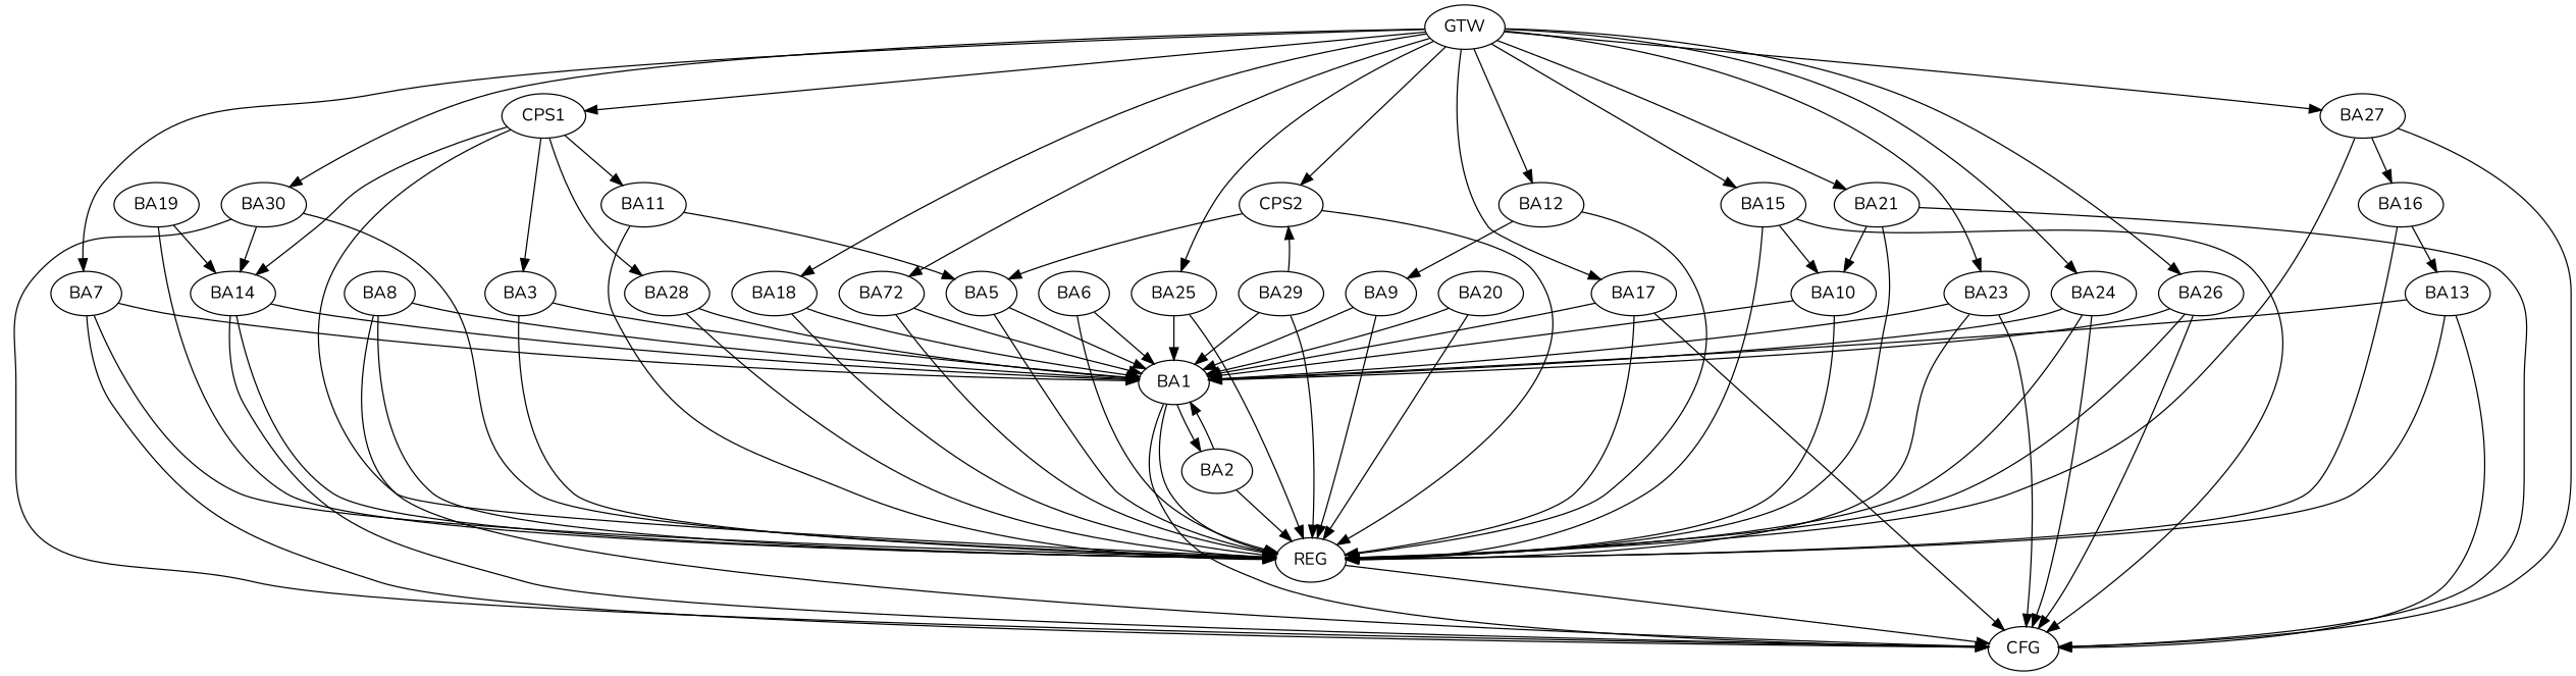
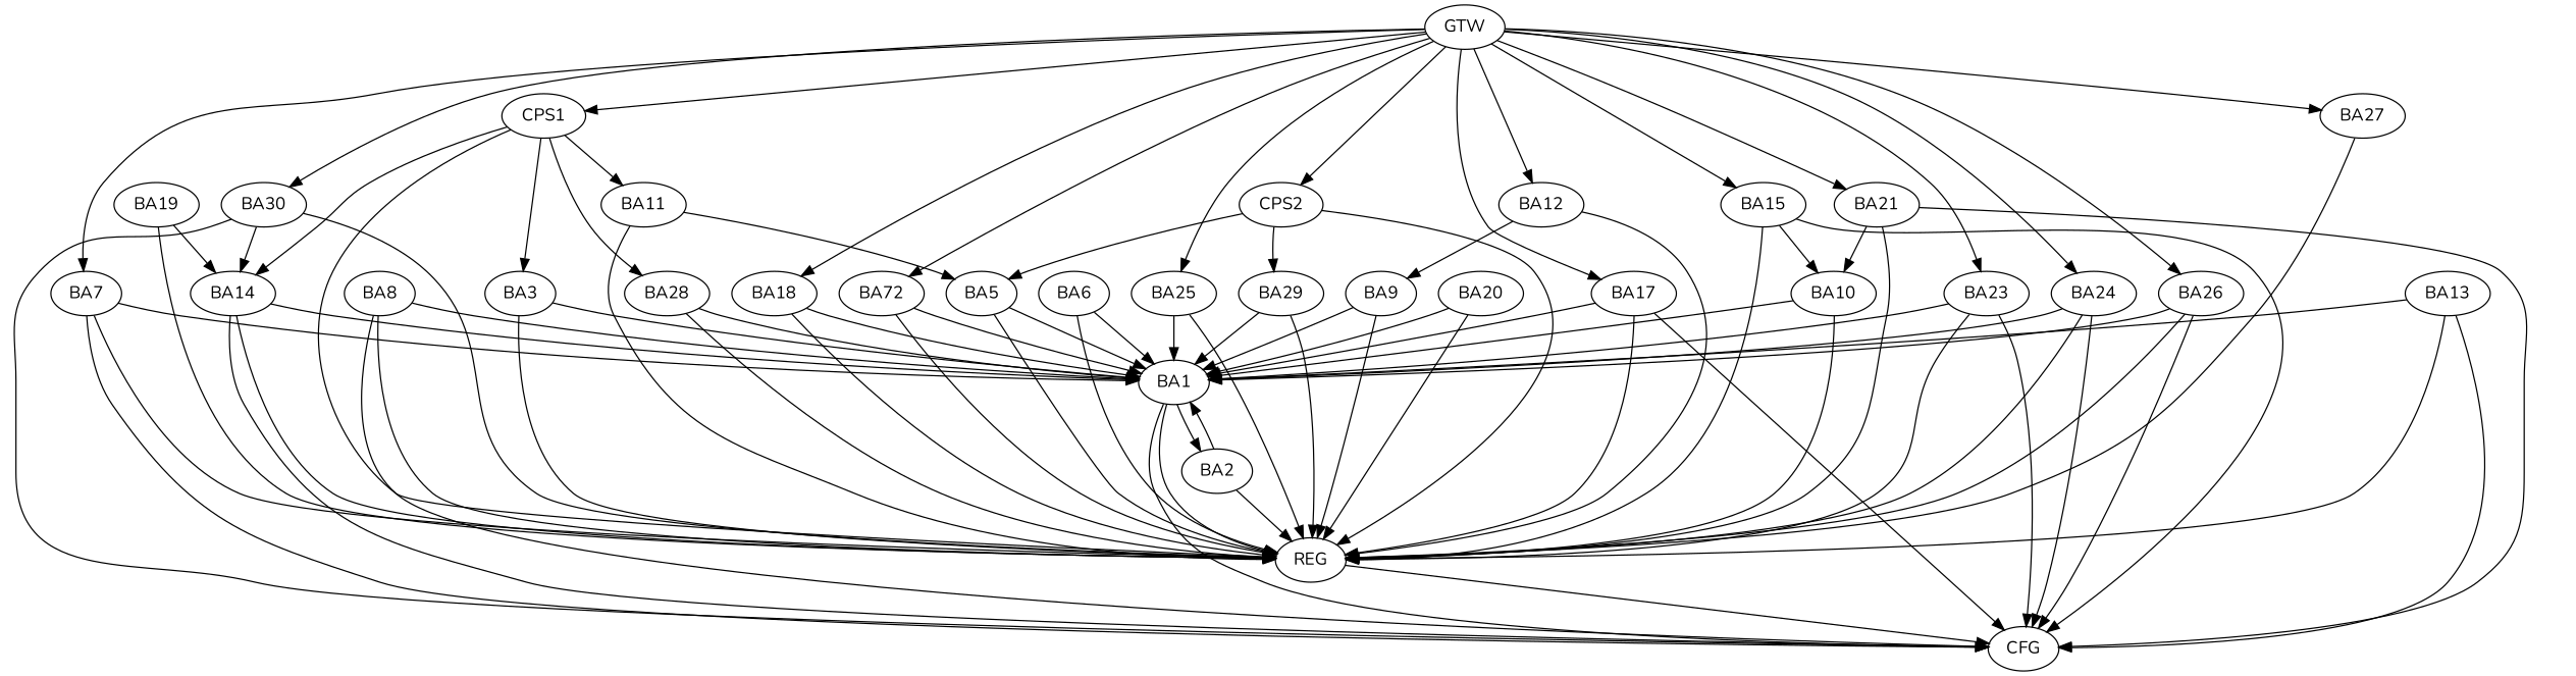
  strict digraph {
    fontname=Nunito
    node [fontname=Nunito]
    edge [fontname=Nunito]
    n1 [label=BA1]
    n2 [label=BA2]
    n3 [label=REG]
    n4 [label=CFG]
    n5 [label=BA3]
    n6 [label=BA5]
    n7 [label=BA6]
    n8 [label=BA7]
    n9 [label=BA8]
    n10 [label=BA9]
    n11 [label=BA10]
    n12 [label=BA11]
    n13 [label=BA12]
    n14 [label=BA13]
    n15 [label=BA14]
    n16 [label=BA15]
-   n17 [label=BA16]
    n18 [label=BA17]
    n19 [label=BA18]
    n20 [label=BA19]
    n21 [label=BA20]
    n22 [label=BA21]
    n23 [label=BA72]
    n24 [label=BA23]
    n25 [label=BA24]
    n26 [label=BA25]
    n27 [label=BA26]
    n28 [label=BA27]
    n29 [label=BA28]
    n30 [label=BA29]
    n31 [label=BA30]
    n32 [label=CPS1]
    n33 [label=CPS2]
    n34 [label=GTW]
    n1 -> n2
    n1 -> n3
    n1 -> n4
    n2 -> n1
    n2 -> n3
    n3 -> n4
    n5 -> n1
    n5 -> n3
    n6 -> n1
    n6 -> n3
    n7 -> n1
    n7 -> n3
    n8 -> n1
    n8 -> n3
    n8 -> n4
    n9 -> n1
    n9 -> n3
    n9 -> n4
    n10 -> n1
    n10 -> n3
    n11 -> n1
    n11 -> n3
    n12 -> n3
    n12 -> n6
    n13 -> n3
    n13 -> n10
    n14 -> n1
    n14 -> n3
    n14 -> n4
    n15 -> n1
    n15 -> n3
    n15 -> n4
    n16 -> n3
    n16 -> n4
    n16 -> n11
-   n17 -> n3
-   n17 -> n14
    n18 -> n1
    n18 -> n3
    n18 -> n4
    n19 -> n1
    n19 -> n3
    n20 -> n3
    n20 -> n15
    n21 -> n1
    n21 -> n3
    n22 -> n3
    n22 -> n4
    n22 -> n11
    n23 -> n1
    n23 -> n3
    n24 -> n1
    n24 -> n3
    n24 -> n4
    n25 -> n1
    n25 -> n3
    n25 -> n4
    n26 -> n1
    n26 -> n3
    n27 -> n1
    n27 -> n3
    n27 -> n4
    n28 -> n3
-   n28 -> n4
-   n28 -> n17
    n29 -> n1
    n29 -> n3
    n30 -> n1
    n30 -> n3
    n31 -> n3
    n31 -> n4
    n31 -> n15
    n32 -> n3
    n32 -> n5
    n32 -> n12
    n32 -> n15
    n32 -> n29
    n33 -> n3
    n33 -> n6
-   n30 -> n33
+   n33 -> n30
    n34 -> n8
    n34 -> n13
    n34 -> n16
    n34 -> n18
    n34 -> n19
    n34 -> n22
    n34 -> n23
    n34 -> n24
    n34 -> n25
    n34 -> n26
    n34 -> n27
    n34 -> n28
    n34 -> n31
    n34 -> n32
    n34 -> n33
  }
